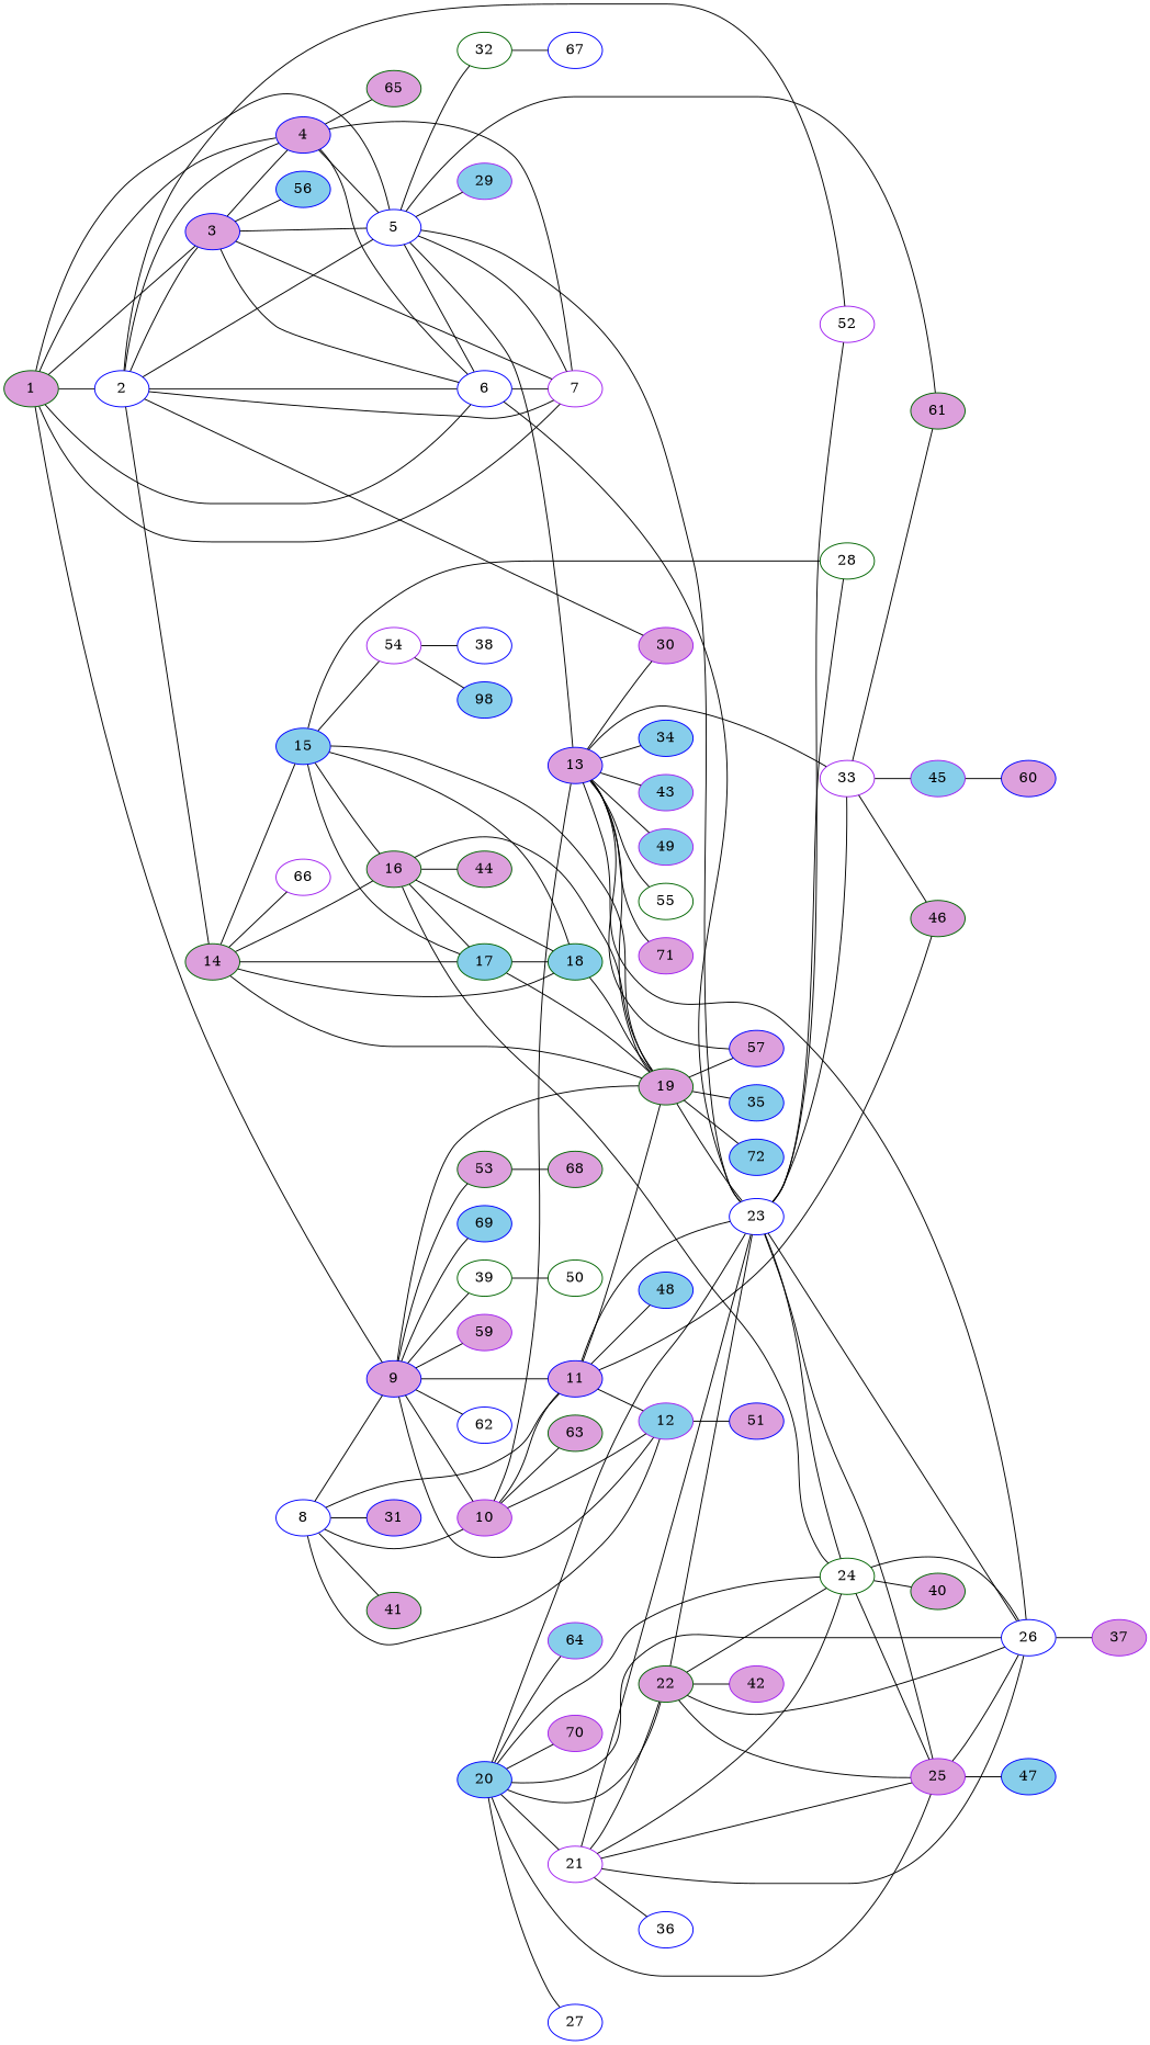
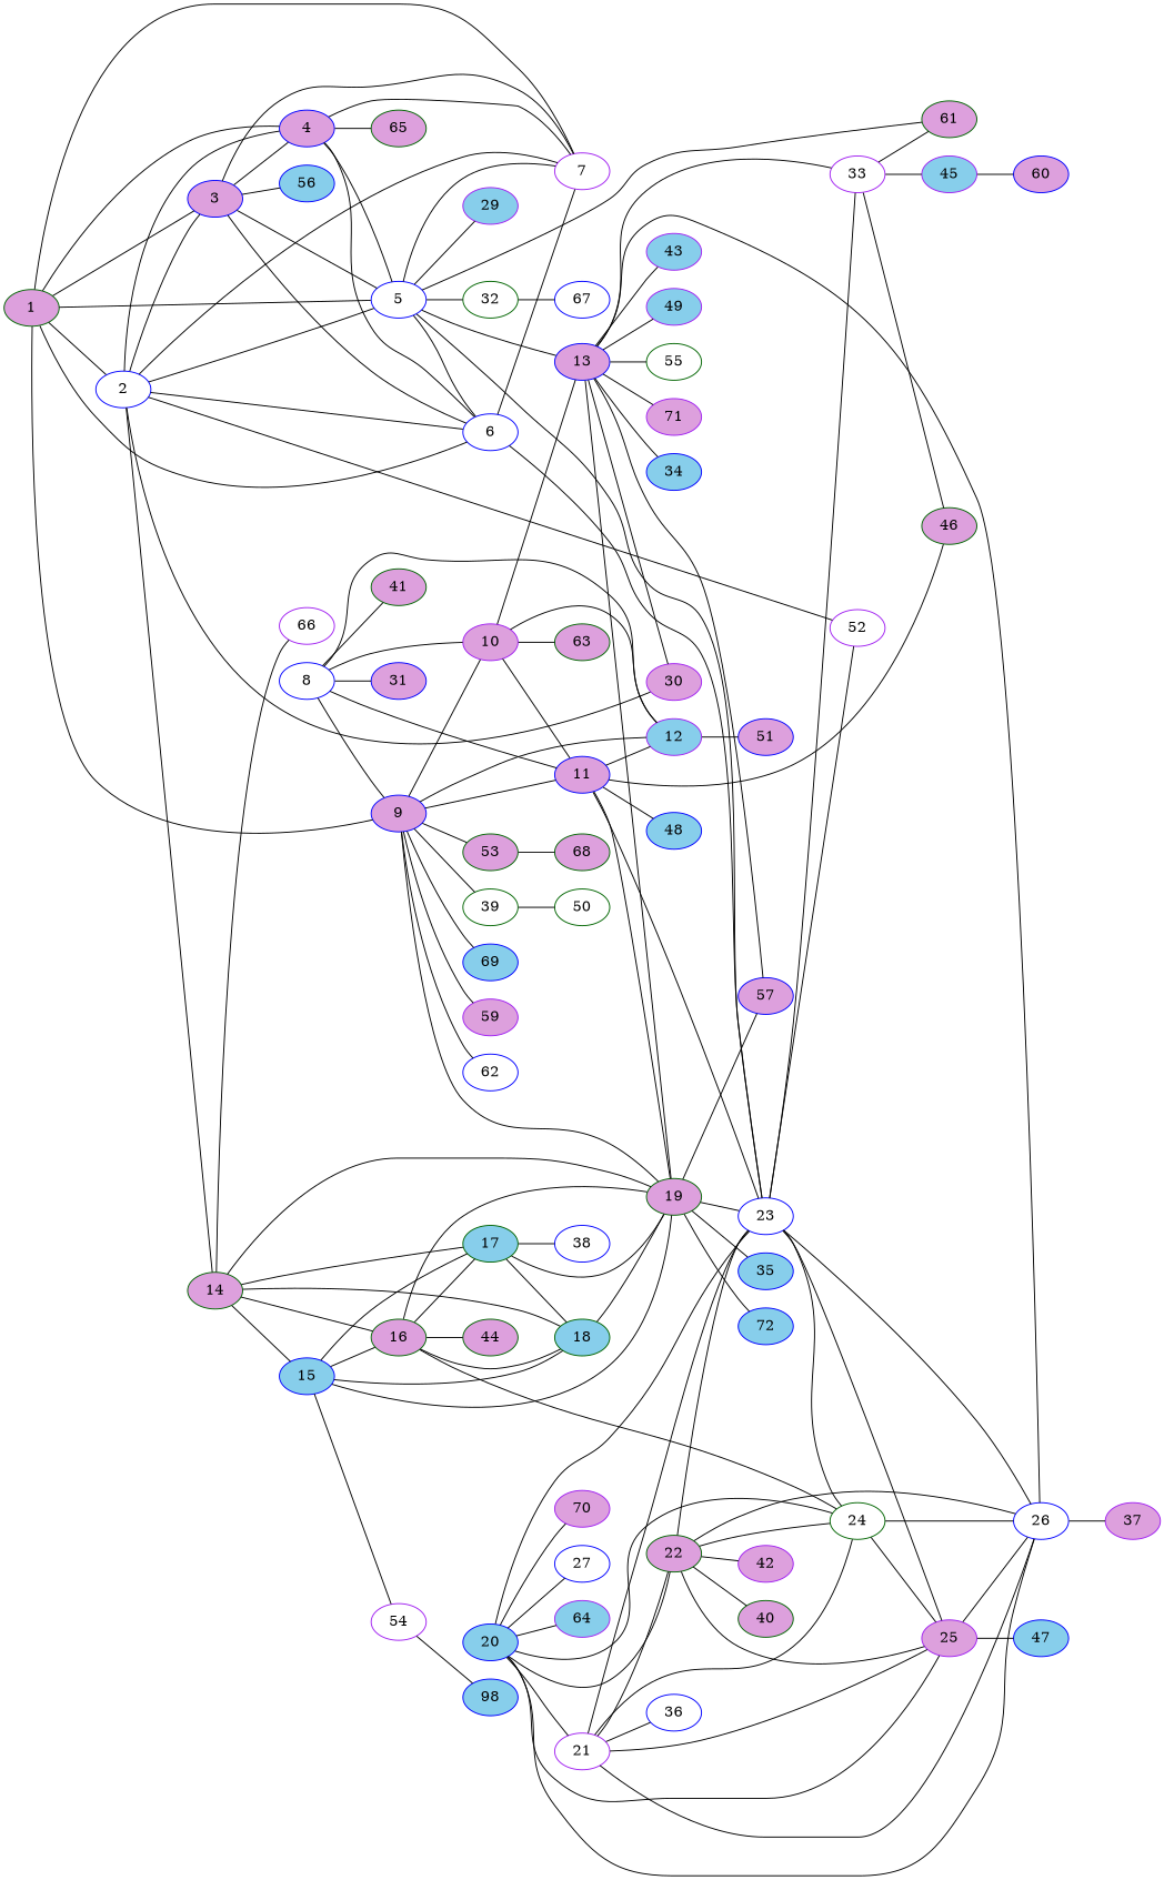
  graph {
    rankdir=LR
    node [color=blue fillcolor=plum style=filled]
    edge [weight=1.0]
    1 [color=darkgreen]
    2 [fillcolor=white]
    3
    4
    5 [fillcolor=white]
    6 [fillcolor=white]
    7 [color=purple fillcolor=white]
    9
    14 [color=darkgreen]
    30 [color=purple]
    52 [color=purple fillcolor=white]
    56 [fillcolor=skyblue]
    65 [color=darkgreen]
    13
    23 [fillcolor=white]
    29 [color=purple fillcolor=skyblue]
    32 [color=darkgreen fillcolor=white]
    61 [color=darkgreen]
    10 [color=purple]
    11
    12 [color=purple fillcolor=skyblue]
    19 [color=darkgreen]
    39 [color=darkgreen fillcolor=white]
    53 [color=darkgreen]
    59 [color=purple]
    62 [fillcolor=white]
    69 [fillcolor=skyblue]
    15 [fillcolor=skyblue]
    16 [color=darkgreen]
    17 [color=darkgreen fillcolor=skyblue]
    18 [color=darkgreen fillcolor=skyblue]
    66 [color=purple fillcolor=white]
    26 [fillcolor=white]
    33 [color=purple fillcolor=white]
    34 [fillcolor=skyblue]
    43 [color=purple fillcolor=skyblue]
    49 [color=purple fillcolor=skyblue]
    55 [color=darkgreen fillcolor=white]
    57
    71 [color=purple]
-   28 [color=darkgreen fillcolor=white]
    24 [color=darkgreen fillcolor=white]
    25 [color=purple]
    67 [fillcolor=white]
    8 [fillcolor=white]
    31
    41 [color=darkgreen]
    63 [color=darkgreen]
    46 [color=darkgreen]
    48 [fillcolor=skyblue]
    51
    35 [fillcolor=skyblue]
    72 [fillcolor=skyblue]
    50 [color=darkgreen fillcolor=white]
    68 [color=darkgreen]
    37 [color=purple]
    45 [color=purple fillcolor=skyblue]
    54 [color=purple fillcolor=white]
    44 [color=darkgreen]
    38 [fillcolor=white]
    n61 [fillcolor=skyblue label=98]
    40 [color=darkgreen]
    20 [fillcolor=skyblue]
    21 [color=purple fillcolor=white]
    22 [color=darkgreen]
    27 [fillcolor=white]
    64 [color=purple fillcolor=skyblue]
    70 [color=purple]
    36 [fillcolor=white]
    42 [color=purple]
    47 [fillcolor=skyblue]
    60
    1 -- 2
    1 -- 3
    1 -- 4
    1 -- 5
    1 -- 6
    1 -- 7
    1 -- 9
    2 -- 3
    2 -- 4
    2 -- 5
    2 -- 6
    2 -- 7
    2 -- 14
    2 -- 30 [weight=2.0]
    2 -- 52
    3 -- 4
    3 -- 5
    3 -- 6
    3 -- 7
    3 -- 56
    4 -- 5
    4 -- 6
    4 -- 7
    4 -- 65
    5 -- 6
    5 -- 7
    5 -- 13
    5 -- 23
    5 -- 29
    5 -- 32
    5 -- 61
    6 -- 7 [weight=5.0]
    6 -- 23
    9 -- 10
    9 -- 11 [weight=3.0]
    9 -- 12
    9 -- 19
    9 -- 39
    9 -- 53
    9 -- 59
    9 -- 62
    9 -- 69
    14 -- 19 [weight=2.0]
    14 -- 15 [weight=2.0]
    14 -- 16 [weight=2.0]
    14 -- 17 [weight=2.0]
    14 -- 18 [weight=3.0]
    14 -- 66
    13 -- 30
    13 -- 19
    13 -- 26
    13 -- 33
    13 -- 34
    13 -- 43
    13 -- 49
    13 -- 55 [weight=3.0]
    13 -- 57
    13 -- 71
    23 -- 52
    23 -- 26
    23 -- 33
-   23 -- 28
    23 -- 24
    23 -- 25
    32 -- 67
    10 -- 13
    10 -- 11 [weight=3.0]
    10 -- 12
    10 -- 63
    11 -- 23
    11 -- 12 [weight=4.0]
    11 -- 19
    11 -- 46
    11 -- 48
    12 -- 51
    19 -- 23
    19 -- 57
    19 -- 35
    19 -- 72
    39 -- 50
    53 -- 68
    15 -- 19
    15 -- 16
    15 -- 17
    15 -- 18
-   15 -- 28 [weight=4.0]
    15 -- 54
    16 -- 19
    16 -- 17
    16 -- 18
    16 -- 24
    16 -- 44 [weight=4.0]
    17 -- 19
    17 -- 18
-   54 -- 38 [weight=3.0]
+   17 -- 38 [weight=3.0]
    18 -- 19
    26 -- 37
    33 -- 61
    33 -- 46
    33 -- 45
    24 -- 26
    24 -- 25
-   24 -- 40
+   22 -- 40
    25 -- 26
    25 -- 47 [weight=2.0]
    8 -- 9
    8 -- 10
    8 -- 11 [weight=3.0]
    8 -- 12
    8 -- 31 [weight=5.0]
    8 -- 41
    45 -- 60
    54 -- n61
    20 -- 23
    20 -- 26
    20 -- 24
    20 -- 25
    20 -- 21
    20 -- 22
    20 -- 27
    20 -- 64
    20 -- 70
    21 -- 23
    21 -- 26
    21 -- 24
    21 -- 25
    21 -- 22
    21 -- 36
    22 -- 23 [weight=3.0]
    22 -- 26
    22 -- 24
    22 -- 25
    22 -- 42
  }
